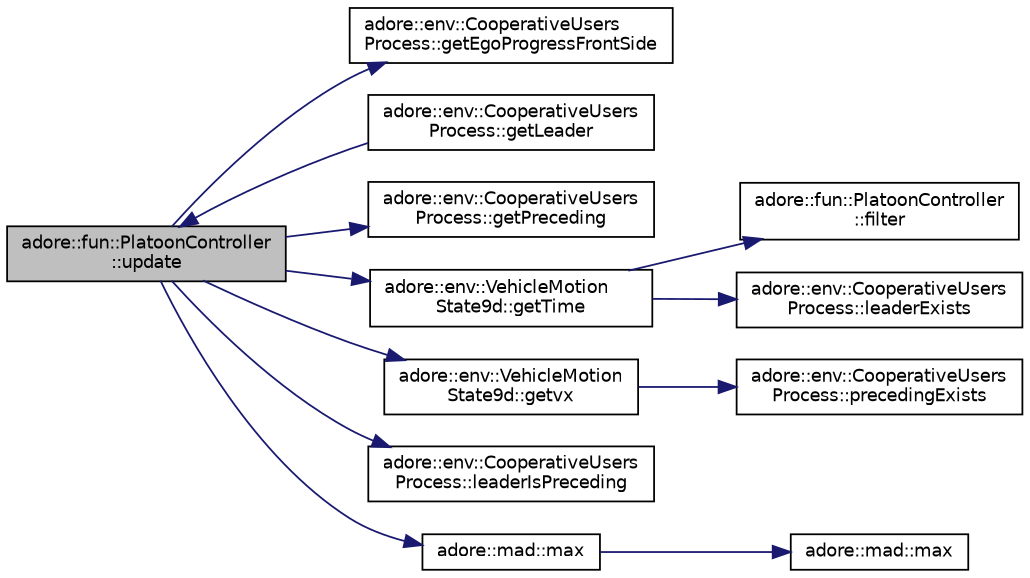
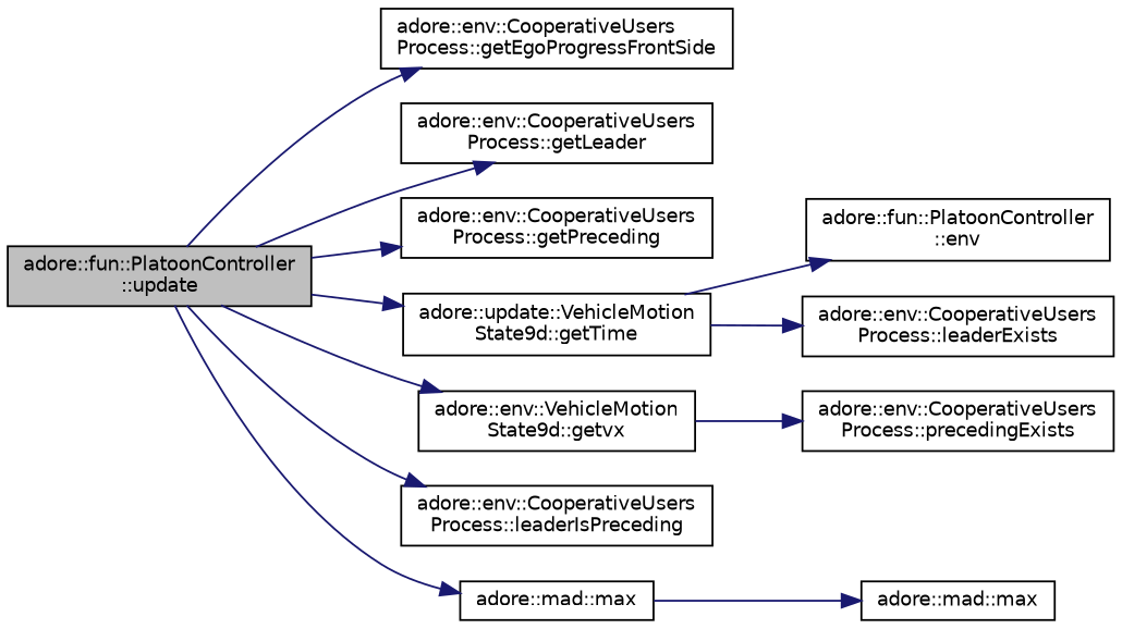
  digraph {
    rankdir=LR
    node [color=black fillcolor=white fontname=Helvetica fontsize=10 shape=record style=filled]
    edge [color=midnightblue fontname=Helvetica fontsize=10 labelfontname=Helvetica labelfontsize=10 style=solid]
    n1 [fillcolor=grey75 fontcolor=black height=0.2 label="adore::fun::PlatoonController\l::update" width=0.4]
    n2 [height=0.2 label="adore::env::CooperativeUsers\lProcess::getEgoProgressFrontSide" width=0.4]
    n3 [height=0.2 label="adore::env::CooperativeUsers\lProcess::getLeader" width=0.4]
    n4 [height=0.2 label="adore::env::CooperativeUsers\lProcess::getPreceding" width=0.4]
-   n5 [height=0.2 label="adore::env::VehicleMotion\lState9d::getTime" width=0.4]
+   n5 [height=0.2 label="adore::update::VehicleMotion\lState9d::getTime" width=0.4]
    n6 [height=0.2 label="adore::env::VehicleMotion\lState9d::getvx" width=0.4]
    n7 [height=0.2 label="adore::env::CooperativeUsers\lProcess::leaderIsPreceding" width=0.4]
    n8 [height=0.2 label="adore::mad::max" width=0.4]
-   n9 [height=0.2 label="adore::fun::PlatoonController\l::filter" width=0.4]
+   n9 [height=0.2 label="adore::fun::PlatoonController\l::env" width=0.4]
    n10 [height=0.2 label="adore::env::CooperativeUsers\lProcess::leaderExists" width=0.4]
    n11 [height=0.2 label="adore::env::CooperativeUsers\lProcess::precedingExists" width=0.4]
    n12 [height=0.2 label="adore::mad::max" width=0.4]
    n1 -> n2
-   n3 -> n1
+   n1 -> n3
    n1 -> n4
    n1 -> n5
    n1 -> n6
    n1 -> n7
    n1 -> n8
    n5 -> n9
    n5 -> n10
    n6 -> n11
    n8 -> n12
  }
